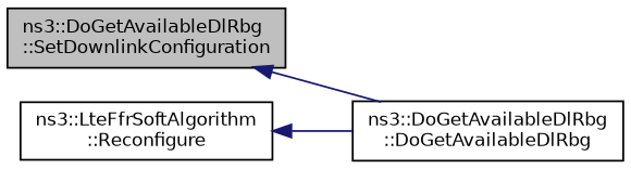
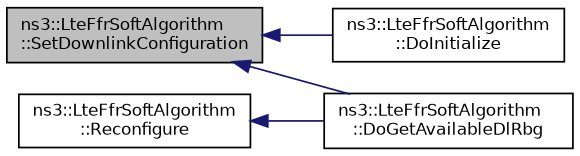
  digraph {
    rankdir=LR
    node [color=black fillcolor=white fontname=Helvetica fontsize=10 shape=record style=filled]
    edge [color=midnightblue dir=back fontname=Helvetica fontsize=10 labelfontname=Helvetica labelfontsize=10 style=solid]
-   n1 [fillcolor=grey75 fontcolor=black height=0.2 label="ns3::DoGetAvailableDlRbg\l::SetDownlinkConfiguration" width=0.4]
-   n3 [height=0.2 label="ns3::DoGetAvailableDlRbg\l::DoGetAvailableDlRbg" width=0.4]
+   n1 [fillcolor=grey75 fontcolor=black height=0.2 label="ns3::LteFfrSoftAlgorithm\l::SetDownlinkConfiguration" width=0.4]
+   n2 [height=0.2 label="ns3::LteFfrSoftAlgorithm\l::DoInitialize" width=0.4]
+   n3 [height=0.2 label="ns3::LteFfrSoftAlgorithm\l::DoGetAvailableDlRbg" width=0.4]
    n4 [height=0.2 label="ns3::LteFfrSoftAlgorithm\l::Reconfigure" width=0.4]
+   n1 -> n2
    n1 -> n3
    n4 -> n3
  }
